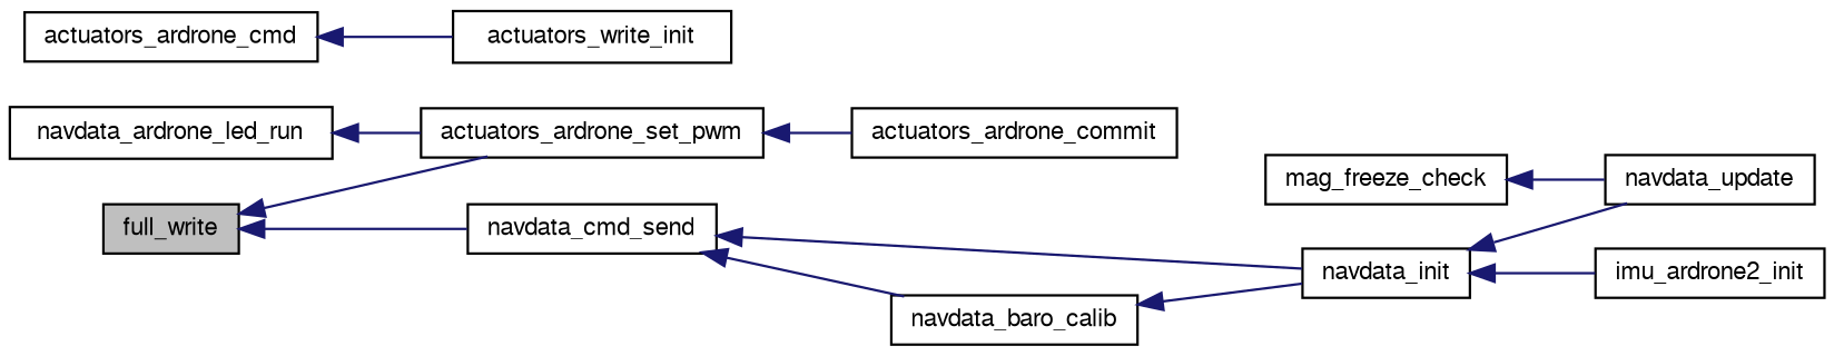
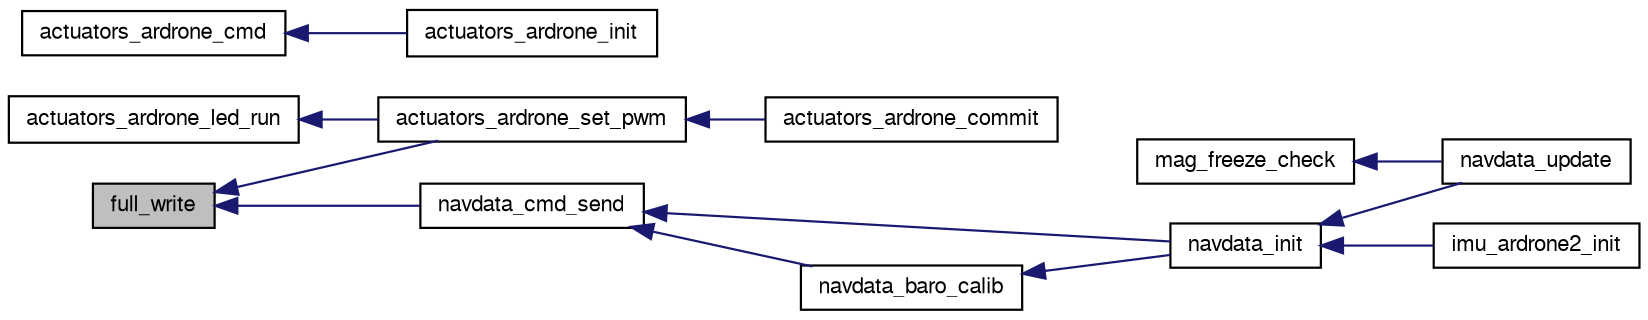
  digraph {
    rankdir=LR
    node [color=black fillcolor=white fontname=FreeSans fontsize=10 shape=record style=filled]
    edge [color=midnightblue dir=back fontname=FreeSans fontsize=10 labelfontname=FreeSans labelfontsize=10 style=solid]
    n1 [fillcolor=grey75 fontcolor=black height=0.2 label=full_write width=0.4]
    n2 [height=0.2 label=actuators_ardrone_set_pwm width=0.4]
    n3 [height=0.2 label=navdata_cmd_send width=0.4]
    n4 [height=0.2 label=actuators_ardrone_cmd width=0.4]
-   n5 [height=0.2 label=actuators_write_init width=0.4]
+   n5 [height=0.2 label=actuators_ardrone_init width=0.4]
    n6 [height=0.2 label=actuators_ardrone_commit width=0.4]
    n7 [height=0.2 label=navdata_init width=0.4]
    n8 [height=0.2 label=navdata_baro_calib width=0.4]
-   n9 [height=0.2 label=navdata_ardrone_led_run width=0.4]
+   n9 [height=0.2 label=actuators_ardrone_led_run width=0.4]
    n10 [height=0.2 label=navdata_update width=0.4]
    n11 [height=0.2 label=imu_ardrone2_init width=0.4]
    n12 [height=0.2 label=mag_freeze_check width=0.4]
    n1 -> n2
    n1 -> n3
    n2 -> n6
    n3 -> n7
    n3 -> n8
    n4 -> n5
    n7 -> n10
    n7 -> n11
    n8 -> n7
    n9 -> n2
    n12 -> n10
  }
